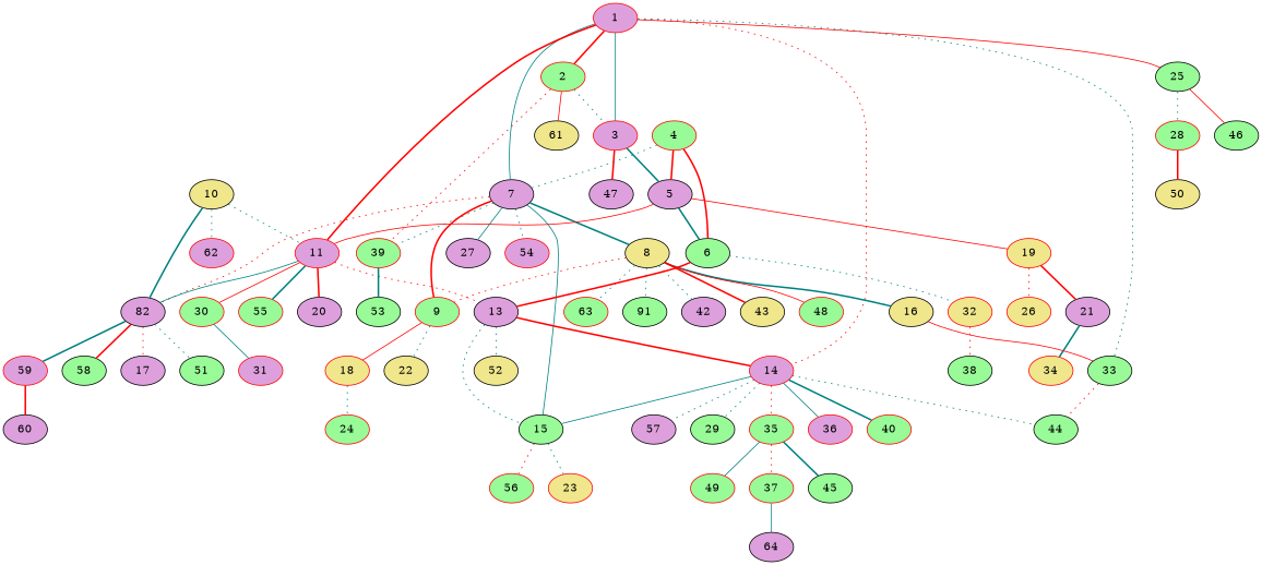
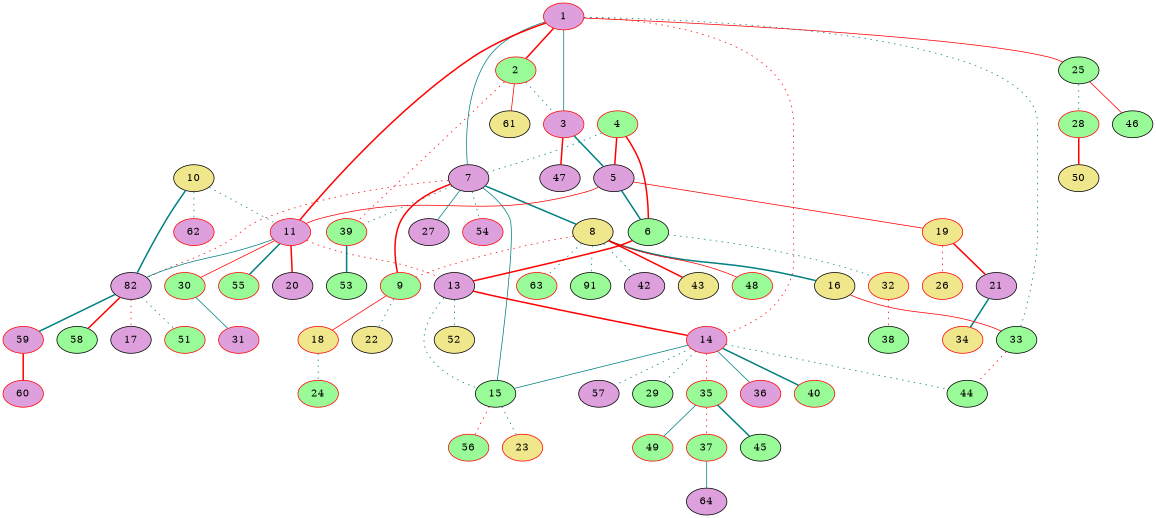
  graph {
    node [color=black fillcolor=palegreen style=filled]
    edge [color=teal style=dotted]
    1 [color=red fillcolor=plum]
    2 [color=red]
    3 [color=red fillcolor=plum]
    7 [fillcolor=plum]
    11 [color=red fillcolor=plum]
    14 [color=red fillcolor=plum]
    25
    33
    39 [color=red]
    61 [fillcolor=khaki]
    5 [fillcolor=plum]
    47 [fillcolor=plum]
    8 [fillcolor=khaki]
    9 [color=red]
    n15 [fillcolor=plum label=82]
    15
    27 [fillcolor=plum]
    54 [color=red fillcolor=plum]
    13 [fillcolor=plum]
    20 [fillcolor=plum]
    30 [color=red]
    55 [color=red]
    29
    35 [color=red]
    36 [color=red fillcolor=plum]
    40 [color=red]
    44
    57 [fillcolor=plum]
    28 [color=red]
    46
    53
    6
    19 [color=red fillcolor=khaki]
    4 [color=red]
    32 [color=red fillcolor=khaki]
    21 [fillcolor=plum]
    26 [color=red fillcolor=khaki]
    52 [fillcolor=khaki]
    38
    16 [fillcolor=khaki]
    n41 [label=91]
    42 [fillcolor=plum]
    43 [fillcolor=khaki]
    48 [color=red]
    63 [color=red]
    18 [color=red fillcolor=khaki]
    22 [fillcolor=khaki]
    17 [fillcolor=plum]
-   51
+   51 [color=red]
    58
    59 [color=red fillcolor=plum]
    23 [color=red fillcolor=khaki]
    56 [color=red]
    24 [color=red]
    10 [fillcolor=khaki]
    62 [color=red fillcolor=plum]
    31 [color=red fillcolor=plum]
-   60 [fillcolor=plum]
+   60 [color=red fillcolor=plum]
    37 [color=red]
    45
    49 [color=red]
    34 [color=red fillcolor=khaki]
    50 [fillcolor=khaki]
    64 [fillcolor=plum]
    1 -- 2 [color=red style=bold]
    1 -- 3 [style=solid]
    1 -- 7 [style=solid]
    1 -- 11 [color=red style=bold]
    1 -- 14 [color=red]
    1 -- 25 [color=red style=solid]
    1 -- 33
    2 -- 3
    2 -- 39 [color=red]
    2 -- 61 [color=red style=solid]
    3 -- 5 [style=bold]
    3 -- 47 [color=red style=bold]
    7 -- 39
    7 -- 8 [style=bold]
    7 -- 9 [color=red style=bold]
    7 -- n15 [color=red]
    7 -- 15 [style=solid]
    7 -- 27 [style=solid]
    7 -- 54
    11 -- n15 [style=solid]
    11 -- 13 [color=red]
    11 -- 20 [color=red style=bold]
    11 -- 30 [color=red style=solid]
    11 -- 55 [style=bold]
    14 -- 15 [style=solid]
    14 -- 29
    14 -- 35 [color=red]
    14 -- 36 [style=solid]
    14 -- 40 [style=bold]
    14 -- 44
    14 -- 57
    25 -- 28
    25 -- 46 [color=red style=solid]
    33 -- 44 [color=red]
    39 -- 53 [style=bold]
    5 -- 11 [color=red style=solid]
    5 -- 6 [style=bold]
    5 -- 19 [color=red style=solid]
    8 -- 9 [color=red]
    8 -- 16 [style=bold]
    8 -- n41
    8 -- 42
    8 -- 43 [color=red style=bold]
    8 -- 48 [color=red style=solid]
    8 -- 63
    9 -- 18 [color=red style=solid]
    9 -- 22
    n15 -- 17 [color=red]
    n15 -- 51
    n15 -- 58 [color=red style=bold]
    n15 -- 59 [style=bold]
    15 -- 23
    15 -- 56 [color=red]
    13 -- 14 [color=red style=bold]
    13 -- 15
    13 -- 52
    30 -- 31 [style=solid]
    35 -- 37 [color=red]
    35 -- 45 [style=bold]
    35 -- 49 [style=solid]
    28 -- 50 [color=red style=bold]
    6 -- 13 [color=red style=bold]
    6 -- 32
    19 -- 21 [color=red style=bold]
    19 -- 26 [color=red]
    4 -- 7
    4 -- 5 [color=red style=bold]
    4 -- 6 [color=red style=bold]
    32 -- 38 [color=red]
    21 -- 34 [style=bold]
    16 -- 33 [color=red style=solid]
    18 -- 24
    59 -- 60 [color=red style=bold]
    10 -- 11
    10 -- n15 [style=bold]
    10 -- 62
    37 -- 64 [style=solid]
  }
